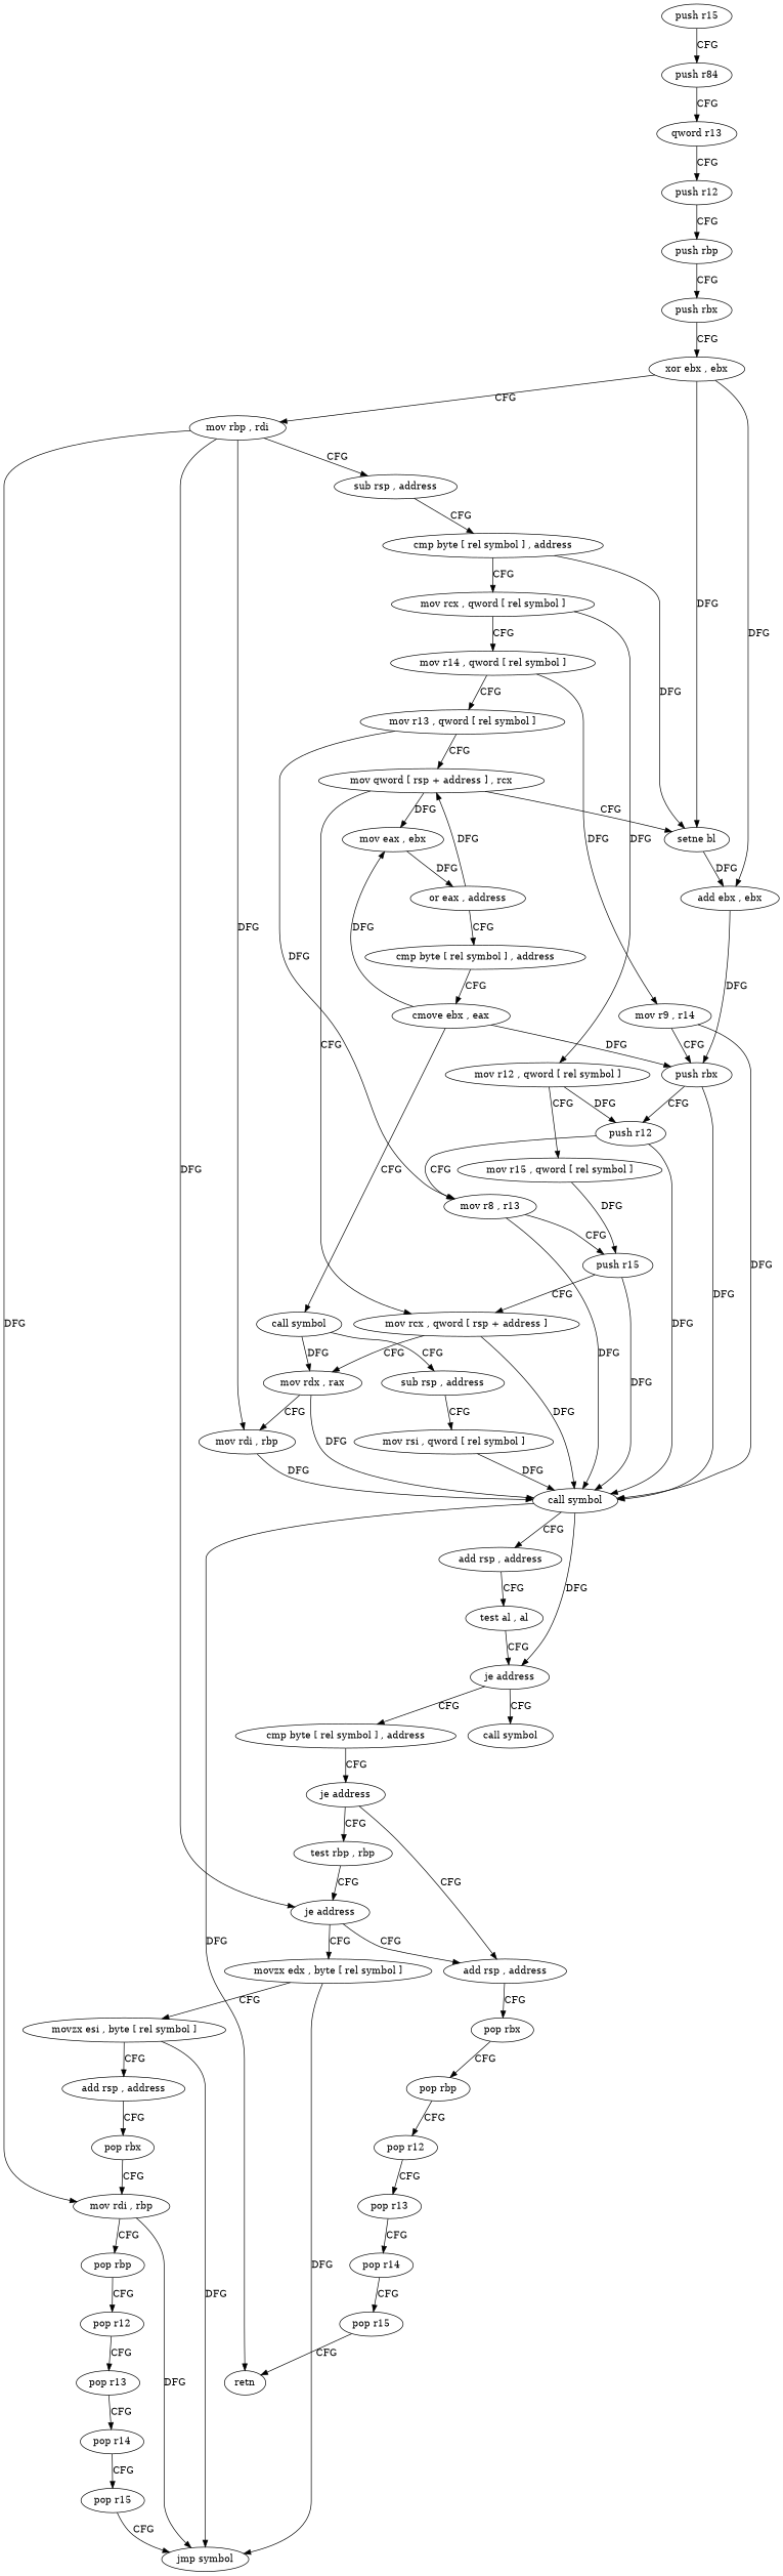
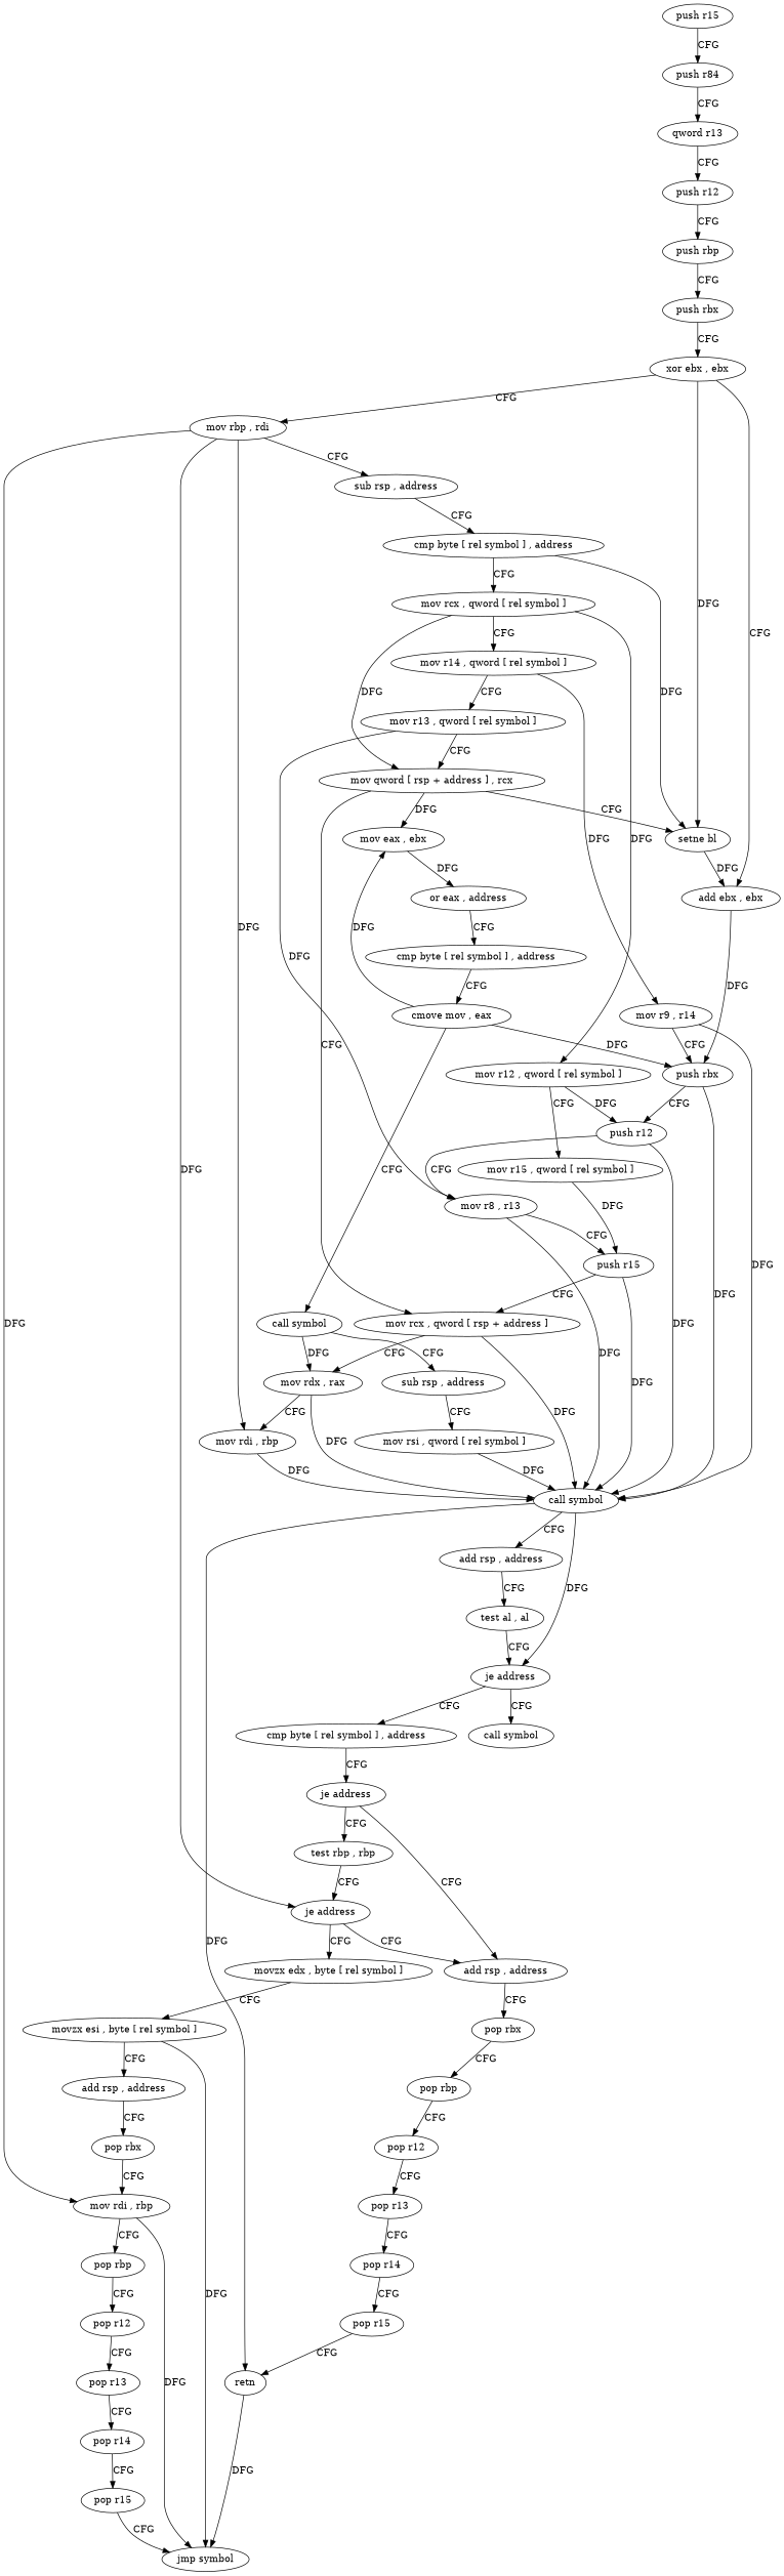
  digraph {
    n1 [label="push r15"]
    n2 [label="push r84"]
    n3 [label="qword r13"]
    n4 [label="push r12"]
    n5 [label="push rbp"]
    n6 [label="push rbx"]
    n7 [label="xor ebx , ebx"]
    n8 [label="mov rbp , rdi"]
    n9 [label="setne bl"]
    n10 [label="add ebx , ebx"]
    n11 [label="sub rsp , address"]
    n12 [label="mov rdi , rbp"]
    n13 [label="je address"]
    n14 [label="mov rdi , rbp"]
    n15 [label="push rbx"]
    n16 [label="cmp byte [ rel symbol ] , address"]
    n17 [label="call symbol"]
    n18 [label="add rsp , address"]
    n19 [label="movzx edx , byte [ rel symbol ]"]
    n20 [label="jmp symbol"]
    n21 [label="pop rbp"]
    n22 [label="mov rcx , qword [ rel symbol ]"]
    n23 [label="mov r12 , qword [ rel symbol ]"]
    n24 [label="mov qword [ rsp + address ] , rcx"]
    n25 [label="mov r14 , qword [ rel symbol ]"]
    n26 [label="mov r15 , qword [ rel symbol ]"]
    n27 [label="push r12"]
    n28 [label="mov rcx , qword [ rsp + address ]"]
    n29 [label="mov eax , ebx"]
    n30 [label="push r15"]
    n31 [label="mov r8 , r13"]
    n32 [label="mov r13 , qword [ rel symbol ]"]
    n33 [label="mov r9 , r14"]
    n34 [label="mov rdx , rax"]
    n35 [label="or eax , address"]
    n36 [label="cmp byte [ rel symbol ] , address"]
-   n37 [label="cmove ebx , eax"]
+   n37 [label="cmove mov , eax"]
    n38 [label="call symbol"]
    n39 [label="sub rsp , address"]
    n40 [label="mov rsi , qword [ rel symbol ]"]
    n41 [label="add rsp , address"]
    n42 [label="je address"]
    n43 [label=retn]
    n44 [label="test al , al"]
    n45 [label="call symbol"]
    n46 [label="cmp byte [ rel symbol ] , address"]
    n47 [label="je address"]
    n48 [label="test rbp , rbp"]
    n49 [label="pop rbx"]
    n50 [label="pop rbp"]
    n51 [label="pop r12"]
    n52 [label="pop r13"]
    n53 [label="pop r14"]
    n54 [label="pop r15"]
    n55 [label="movzx esi , byte [ rel symbol ]"]
    n56 [label="add rsp , address"]
    n57 [label="pop rbx"]
    n58 [label="pop r12"]
    n59 [label="pop r13"]
    n60 [label="pop r14"]
    n61 [label="pop r15"]
    n1 -> n2 [label=CFG]
    n2 -> n3 [label=CFG]
    n3 -> n4 [label=CFG]
    n4 -> n5 [label=CFG]
    n5 -> n6 [label=CFG]
    n6 -> n7 [label=CFG]
    n7 -> n8 [label=CFG]
    n7 -> n9 [label=DFG]
-   n7 -> n10 [label=DFG]
+   n7 -> n10 [label=CFG]
    n8 -> n11 [label=CFG]
    n8 -> n12 [label=DFG]
    n8 -> n13 [label=DFG]
    n8 -> n14 [label=DFG]
    n9 -> n10 [label=DFG]
    n10 -> n15 [label=DFG]
    n11 -> n16 [label=CFG]
    n12 -> n17 [label=DFG]
    n13 -> n18 [label=CFG]
    n13 -> n19 [label=CFG]
    n14 -> n20 [label=DFG]
    n14 -> n21 [label=CFG]
    n15 -> n17 [label=DFG]
    n15 -> n27 [label=CFG]
    n16 -> n9 [label=DFG]
    n16 -> n22 [label=CFG]
    n17 -> n41 [label=CFG]
    n17 -> n42 [label=DFG]
    n17 -> n43 [label=DFG]
    n18 -> n49 [label=CFG]
-   n19 -> n20 [label=DFG]
+   n43 -> n20 [label=DFG]
    n19 -> n55 [label=CFG]
    n21 -> n58 [label=CFG]
    n22 -> n23 [label=DFG]
-   n35 -> n24 [label=DFG]
+   n22 -> n24 [label=DFG]
    n22 -> n25 [label=CFG]
    n23 -> n26 [label=CFG]
    n23 -> n27 [label=DFG]
    n24 -> n9 [label=CFG]
    n24 -> n28 [label=CFG]
    n24 -> n29 [label=DFG]
    n25 -> n32 [label=CFG]
    n25 -> n33 [label=DFG]
    n26 -> n30 [label=DFG]
    n27 -> n17 [label=DFG]
    n27 -> n31 [label=CFG]
    n28 -> n17 [label=DFG]
    n28 -> n34 [label=CFG]
    n29 -> n35 [label=DFG]
    n30 -> n17 [label=DFG]
    n30 -> n28 [label=CFG]
    n31 -> n17 [label=DFG]
    n31 -> n30 [label=CFG]
    n32 -> n24 [label=CFG]
    n32 -> n31 [label=DFG]
    n33 -> n15 [label=CFG]
    n33 -> n17 [label=DFG]
    n34 -> n12 [label=CFG]
    n34 -> n17 [label=DFG]
    n35 -> n36 [label=CFG]
    n36 -> n37 [label=CFG]
    n37 -> n15 [label=DFG]
    n37 -> n29 [label=DFG]
    n37 -> n38 [label=CFG]
    n38 -> n34 [label=DFG]
    n38 -> n39 [label=CFG]
    n39 -> n40 [label=CFG]
    n40 -> n17 [label=DFG]
    n41 -> n44 [label=CFG]
    n42 -> n45 [label=CFG]
    n42 -> n46 [label=CFG]
    n44 -> n42 [label=CFG]
    n46 -> n47 [label=CFG]
    n47 -> n18 [label=CFG]
    n47 -> n48 [label=CFG]
    n48 -> n13 [label=CFG]
    n49 -> n50 [label=CFG]
    n50 -> n51 [label=CFG]
    n51 -> n52 [label=CFG]
    n52 -> n53 [label=CFG]
    n53 -> n54 [label=CFG]
    n54 -> n43 [label=CFG]
    n55 -> n20 [label=DFG]
    n55 -> n56 [label=CFG]
    n56 -> n57 [label=CFG]
    n57 -> n14 [label=CFG]
    n58 -> n59 [label=CFG]
    n59 -> n60 [label=CFG]
    n60 -> n61 [label=CFG]
    n61 -> n20 [label=CFG]
  }
